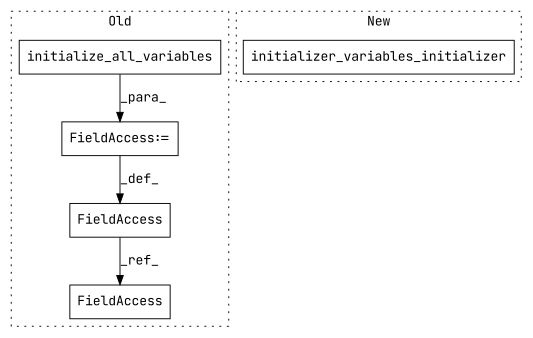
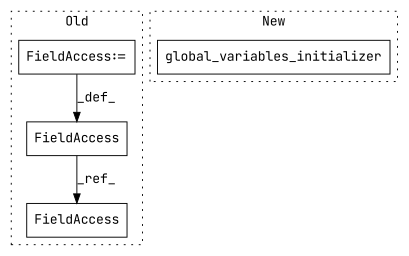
  digraph {
    fontname="JetBrains Mono"
    node [a=32 fontname="JetBrains Mono" l=4 shape=box]
    edge [fontname="JetBrains Mono"]
-   n1 [l=26 label=initialize_all_variables s=1332]
    n2 [a=7 l=1 label="FieldAccess:=" s=1320]
    n3 [a=22 label=FieldAccess s=1316]
    n4 [a=22 label=FieldAccess s=1404]
-   n5 [l=30 label=initializer_variables_initializer s=1367]
+   n5 [l=30 label=global_variables_initializer s=1367]
    subgraph cluster_1 {
      label=Old
      style=dotted
-     n1
      n2
      n3
      n4
    }
    subgraph cluster_2 {
      label=New
      style=dotted
      n5
    }
-   n1 -> n2 [label=_para_]
    n2 -> n3 [label=_def_]
    n3 -> n4 [label=_ref_]
  }
